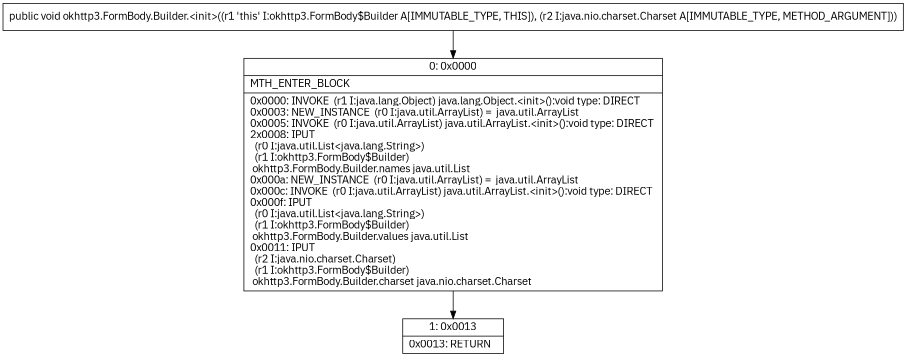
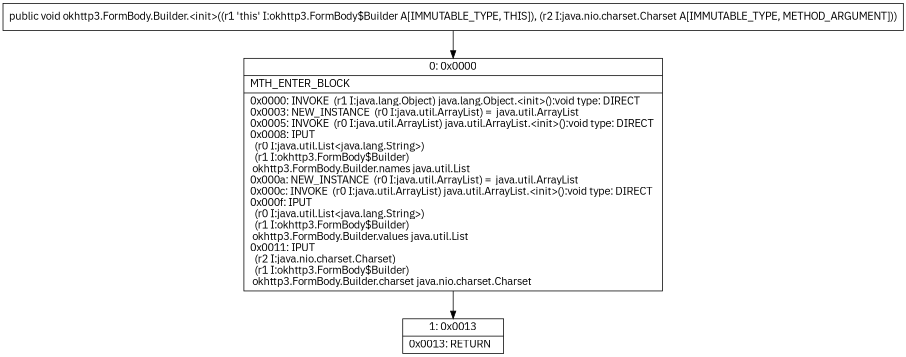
  digraph {
    fontname="IBM Plex Sans"
    node [shape=record fontname="IBM Plex Sans"]
    edge [fontname="IBM Plex Sans"]
-   n1 [label="{0\:\ 0x0000|MTH_ENTER_BLOCK\l|0x0000: INVOKE  (r1 I:java.lang.Object) java.lang.Object.\<init\>():void type: DIRECT \l0x0003: NEW_INSTANCE  (r0 I:java.util.ArrayList) =  java.util.ArrayList \l0x0005: INVOKE  (r0 I:java.util.ArrayList) java.util.ArrayList.\<init\>():void type: DIRECT \l2x0008: IPUT  \l  (r0 I:java.util.List\<java.lang.String\>)\l  (r1 I:okhttp3.FormBody$Builder)\l okhttp3.FormBody.Builder.names java.util.List \l0x000a: NEW_INSTANCE  (r0 I:java.util.ArrayList) =  java.util.ArrayList \l0x000c: INVOKE  (r0 I:java.util.ArrayList) java.util.ArrayList.\<init\>():void type: DIRECT \l0x000f: IPUT  \l  (r0 I:java.util.List\<java.lang.String\>)\l  (r1 I:okhttp3.FormBody$Builder)\l okhttp3.FormBody.Builder.values java.util.List \l0x0011: IPUT  \l  (r2 I:java.nio.charset.Charset)\l  (r1 I:okhttp3.FormBody$Builder)\l okhttp3.FormBody.Builder.charset java.nio.charset.Charset \l}"]
+   n1 [label="{0\:\ 0x0000|MTH_ENTER_BLOCK\l|0x0000: INVOKE  (r1 I:java.lang.Object) java.lang.Object.\<init\>():void type: DIRECT \l0x0003: NEW_INSTANCE  (r0 I:java.util.ArrayList) =  java.util.ArrayList \l0x0005: INVOKE  (r0 I:java.util.ArrayList) java.util.ArrayList.\<init\>():void type: DIRECT \l0x0008: IPUT  \l  (r0 I:java.util.List\<java.lang.String\>)\l  (r1 I:okhttp3.FormBody$Builder)\l okhttp3.FormBody.Builder.names java.util.List \l0x000a: NEW_INSTANCE  (r0 I:java.util.ArrayList) =  java.util.ArrayList \l0x000c: INVOKE  (r0 I:java.util.ArrayList) java.util.ArrayList.\<init\>():void type: DIRECT \l0x000f: IPUT  \l  (r0 I:java.util.List\<java.lang.String\>)\l  (r1 I:okhttp3.FormBody$Builder)\l okhttp3.FormBody.Builder.values java.util.List \l0x0011: IPUT  \l  (r2 I:java.nio.charset.Charset)\l  (r1 I:okhttp3.FormBody$Builder)\l okhttp3.FormBody.Builder.charset java.nio.charset.Charset \l}"]
    n2 [label="{1\:\ 0x0013|0x0013: RETURN   \l}"]
    n3 [label="{public void okhttp3.FormBody.Builder.\<init\>((r1 'this' I:okhttp3.FormBody$Builder A[IMMUTABLE_TYPE, THIS]), (r2 I:java.nio.charset.Charset A[IMMUTABLE_TYPE, METHOD_ARGUMENT])) }"]
    n1 -> n2
    n3 -> n1
  }
